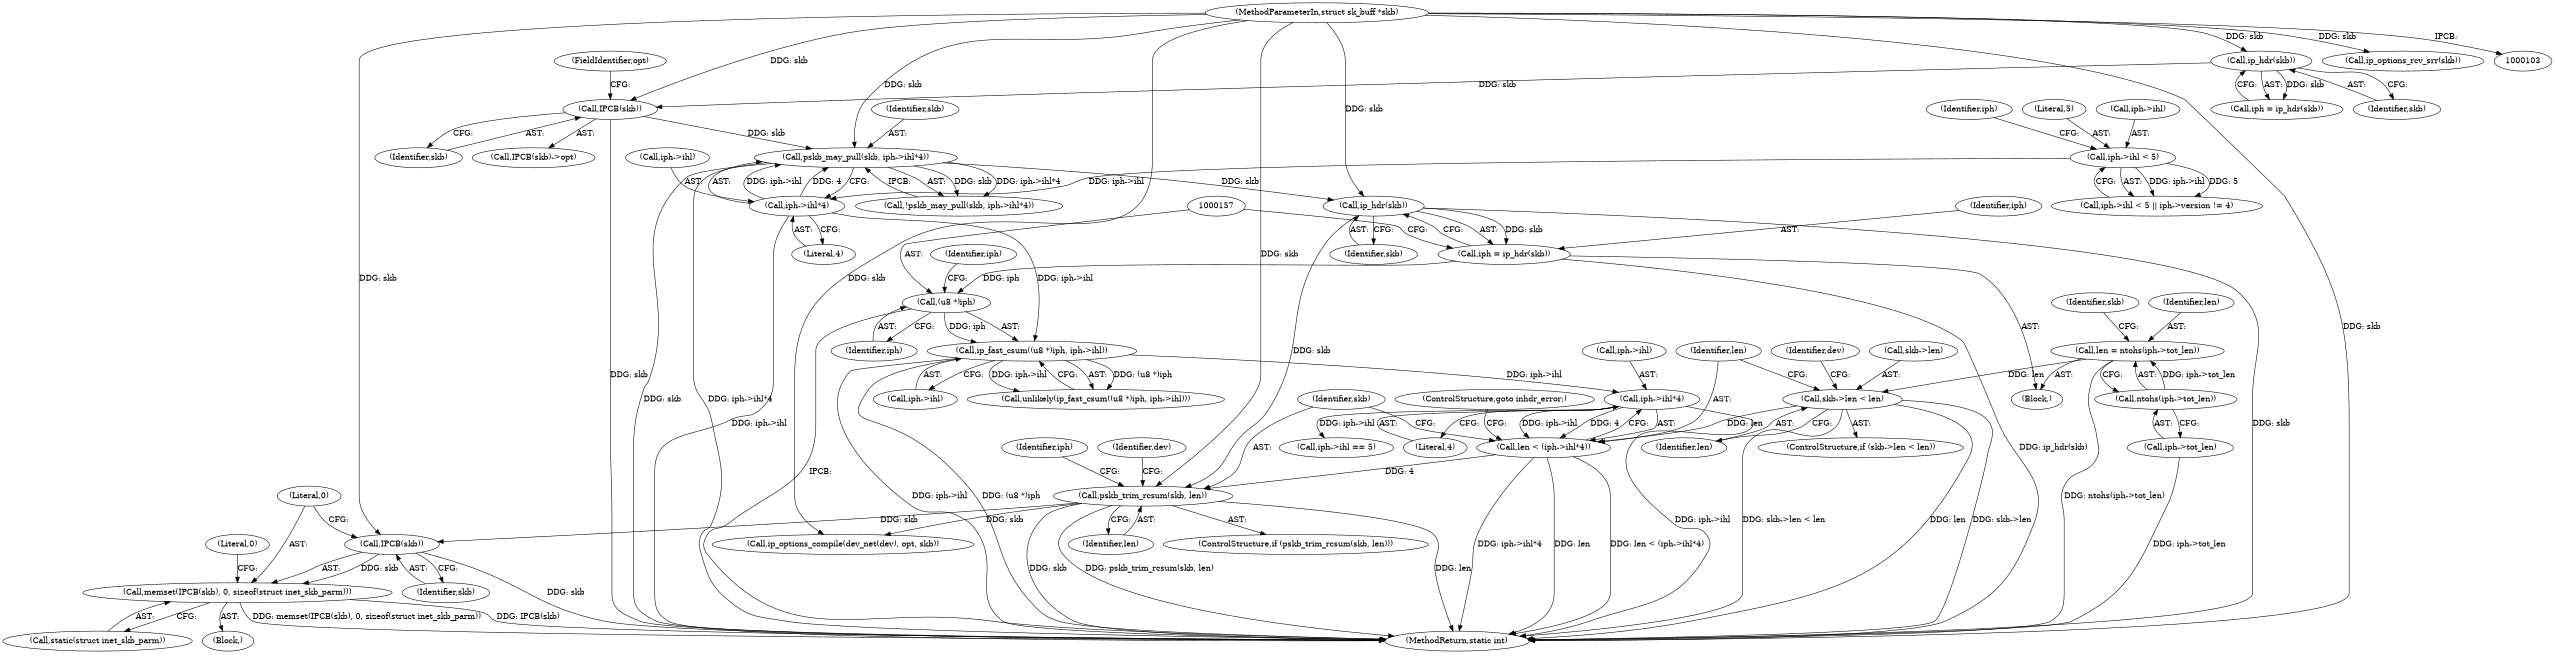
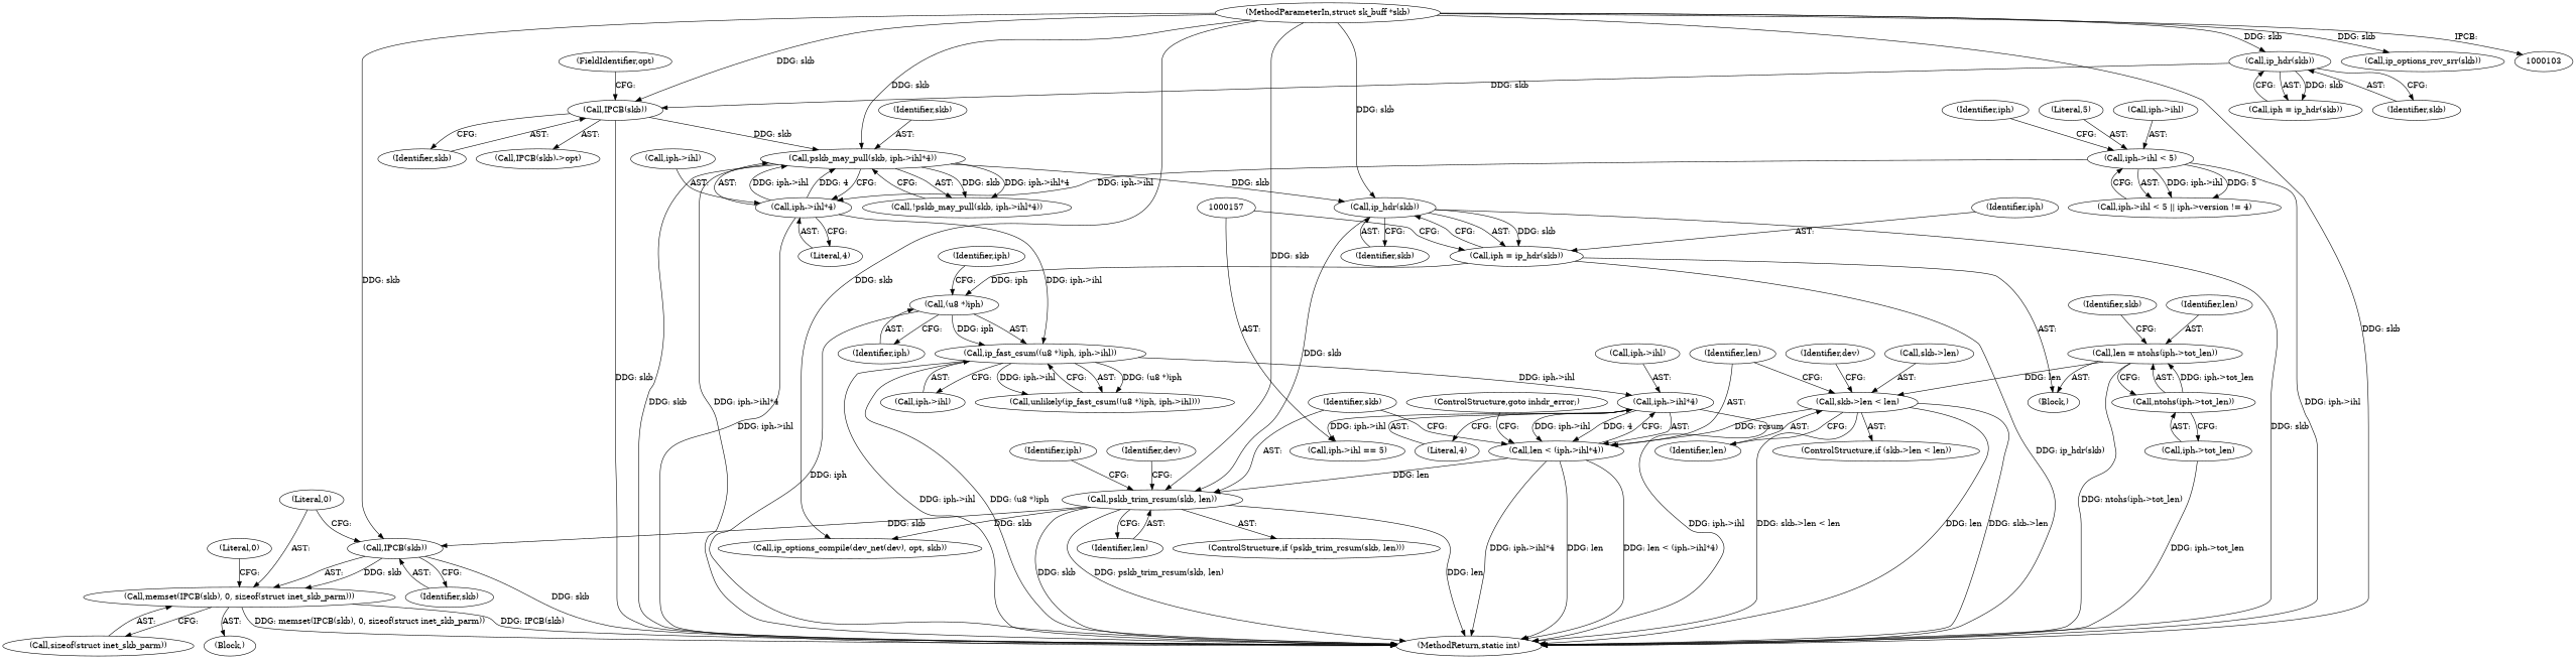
  digraph {
    n1 [label="(Call,memset(IPCB(skb), 0, sizeof(struct inet_skb_parm)))"]
-   n2 [label="(Call,static(struct inet_skb_parm))"]
+   n2 [label="(Call,sizeof(struct inet_skb_parm))"]
    n3 [label="(MethodReturn,static int)"]
    n4 [label="(Block,)"]
    n5 [label="(Call,IPCB(skb))"]
    n6 [label="(Identifier,skb)"]
    n7 [label="(Call,pskb_trim_rcsum(skb, len))"]
    n8 [label="(Identifier,len)"]
    n9 [label="(ControlStructure,if (pskb_trim_rcsum(skb, len)))"]
    n10 [label="(Call,ip_options_compile(dev_net(dev), opt, skb))"]
    n11 [label="(Call,ip_hdr(skb))"]
    n12 [label="(Call,iph = ip_hdr(skb))"]
    n13 [label="(Identifier,skb)"]
    n14 [label="(Block,)"]
    n15 [label="(Call,(u8 *)iph)"]
    n16 [label="(Call,pskb_may_pull(skb, iph->ihl*4))"]
    n17 [label="(Call,iph->ihl*4)"]
    n18 [label="(Call,!pskb_may_pull(skb, iph->ihl*4))"]
    n19 [label="(Call,ip_fast_csum((u8 *)iph, iph->ihl))"]
    n20 [label="(Literal,4)"]
    n21 [label="(Call,IPCB(skb))"]
    n22 [label="(Identifier,skb)"]
    n23 [label="(Call,IPCB(skb)->opt)"]
    n24 [label="(Call,ip_hdr(skb))"]
    n25 [label="(Identifier,skb)"]
    n26 [label="(Call,iph = ip_hdr(skb))"]
    n27 [label="(MethodParameterIn,struct sk_buff *skb)"]
    n28 [label="(Call,ip_options_rcv_srr(skb))"]
    1000103
    n30 [label="(Call,iph->ihl*4)"]
    n31 [label="(Call,iph->ihl)"]
    n32 [label="(Call,unlikely(ip_fast_csum((u8 *)iph, iph->ihl)))"]
    n33 [label="(Call,iph->ihl < 5)"]
    n34 [label="(Call,iph->ihl < 5 || iph->version != 4)"]
    n35 [label="(Literal,5)"]
    n36 [label="(Call,len < (iph->ihl*4))"]
    n37 [label="(Literal,4)"]
    n38 [label="(Call,iph->ihl == 5)"]
    n39 [label="(Call,skb->len < len)"]
    n40 [label="(Identifier,len)"]
    n41 [label="(ControlStructure,if (skb->len < len))"]
    n42 [label="(Call,len = ntohs(iph->tot_len))"]
    n43 [label="(Call,ntohs(iph->tot_len))"]
    n44 [label="(Call,iph->tot_len)"]
    n45 [label="(Identifier,iph)"]
    n46 [label="(Identifier,iph)"]
    n47 [label="(ControlStructure,goto inhdr_error;)"]
    n48 [label="(Identifier,iph)"]
    n49 [label="(Call,iph->ihl)"]
    n50 [label="(Identifier,len)"]
    n51 [label="(FieldIdentifier,opt)"]
    n52 [label="(Identifier,len)"]
    n53 [label="(Identifier,dev)"]
    n54 [label="(Identifier,skb)"]
    n55 [label="(Literal,0)"]
    n56 [label="(Call,iph->ihl)"]
    n57 [label="(Call,skb->len)"]
    n58 [label="(Identifier,dev)"]
    n59 [label="(Call,iph->ihl)"]
    n60 [label="(Identifier,iph)"]
    n61 [label="(Literal,0)"]
    n62 [label="(Identifier,skb)"]
    n63 [label="(Identifier,iph)"]
    n64 [label="(Identifier,skb)"]
    1000157
    n1 -> n2 [label="CFG: "]
    n1 -> n3 [label="DDG: IPCB(skb)"]
    n1 -> n3 [label="DDG: memset(IPCB(skb), 0, sizeof(struct inet_skb_parm))"]
    n1 -> n4 [label="AST: "]
    n2 -> n1 [label="AST: "]
    n5 -> n1 [label="AST: "]
    n5 -> n1 [label="DDG: skb"]
    n5 -> n3 [label="DDG: skb"]
    n5 -> n6 [label="CFG: "]
    n6 -> n5 [label="AST: "]
    n7 -> n3 [label="DDG: len"]
    n7 -> n3 [label="DDG: skb"]
    n7 -> n3 [label="DDG: pskb_trim_rcsum(skb, len)"]
    n7 -> n5 [label="DDG: skb"]
    n7 -> n8 [label="CFG: "]
    n7 -> n9 [label="AST: "]
    n7 -> n10 [label="DDG: skb"]
    n8 -> n7 [label="AST: "]
    n11 -> n3 [label="DDG: skb"]
    n11 -> n7 [label="DDG: skb"]
    n11 -> n12 [label="AST: "]
    n11 -> n12 [label="DDG: skb"]
    n11 -> n13 [label="CFG: "]
    n12 -> n3 [label="DDG: ip_hdr(skb)"]
    n12 -> n11 [label="CFG: "]
    n12 -> n14 [label="AST: "]
    n12 -> n15 [label="DDG: iph"]
    n13 -> n11 [label="AST: "]
-   n15 -> n3 [label="IPCB: "]
+   n15 -> n3 [label="DDG: iph"]
    n15 -> n19 [label="AST: "]
    n15 -> n19 [label="DDG: iph"]
    n15 -> n45 [label="CFG: "]
    n16 -> n3 [label="DDG: skb"]
    n16 -> n3 [label="DDG: iph->ihl*4"]
    n16 -> n11 [label="DDG: skb"]
    n16 -> n17 [label="CFG: "]
    n16 -> n18 [label="AST: "]
    n16 -> n18 [label="DDG: skb"]
    n16 -> n18 [label="DDG: iph->ihl*4"]
    n17 -> n3 [label="DDG: iph->ihl"]
    n17 -> n16 [label="AST: "]
    n17 -> n16 [label="DDG: iph->ihl"]
    n17 -> n16 [label="DDG: 4"]
    n17 -> n19 [label="DDG: iph->ihl"]
    n17 -> n20 [label="CFG: "]
-   n18 -> n16 [label="IPCB: "]
+   n18 -> n16 [label="CFG: "]
    n19 -> n3 [label="DDG: iph->ihl"]
    n19 -> n3 [label="DDG: (u8 *)iph"]
    n19 -> n30 [label="DDG: iph->ihl"]
    n19 -> n31 [label="CFG: "]
    n19 -> n32 [label="AST: "]
    n19 -> n32 [label="DDG: (u8 *)iph"]
    n19 -> n32 [label="DDG: iph->ihl"]
    n20 -> n17 [label="AST: "]
    n21 -> n3 [label="DDG: skb"]
    n21 -> n16 [label="DDG: skb"]
    n21 -> n22 [label="CFG: "]
    n21 -> n23 [label="AST: "]
    n22 -> n21 [label="AST: "]
    n24 -> n21 [label="DDG: skb"]
    n24 -> n25 [label="CFG: "]
    n24 -> n26 [label="AST: "]
    n24 -> n26 [label="DDG: skb"]
    n25 -> n24 [label="AST: "]
    n26 -> n24 [label="CFG: "]
    n27 -> n3 [label="DDG: skb"]
    n27 -> n5 [label="DDG: skb"]
    n27 -> n7 [label="DDG: skb"]
    n27 -> n10 [label="DDG: skb"]
    n27 -> n11 [label="DDG: skb"]
    n27 -> n16 [label="DDG: skb"]
    n27 -> n21 [label="DDG: skb"]
    n27 -> n24 [label="DDG: skb"]
    n27 -> n28 [label="DDG: skb"]
    n27 -> 1000103 [label="IPCB: "]
    n30 -> n3 [label="DDG: iph->ihl"]
    n30 -> n36 [label="AST: "]
    n30 -> n36 [label="DDG: iph->ihl"]
    n30 -> n36 [label="DDG: 4"]
    n30 -> n37 [label="CFG: "]
    n30 -> n38 [label="DDG: iph->ihl"]
    n31 -> n19 [label="AST: "]
    n32 -> n19 [label="CFG: "]
+   n33 -> n3 [label="DDG: iph->ihl"]
    n33 -> n17 [label="DDG: iph->ihl"]
    n33 -> n34 [label="AST: "]
    n33 -> n34 [label="DDG: iph->ihl"]
    n33 -> n34 [label="DDG: 5"]
    n34 -> n33 [label="CFG: "]
    n35 -> n33 [label="AST: "]
    n36 -> n3 [label="DDG: iph->ihl*4"]
    n36 -> n3 [label="DDG: len"]
    n36 -> n3 [label="DDG: len < (iph->ihl*4)"]
-   n36 -> n7 [label="DDG: 4"]
+   n36 -> n7 [label="DDG: len"]
    n36 -> n30 [label="CFG: "]
    n37 -> n30 [label="AST: "]
    n39 -> n3 [label="DDG: skb->len"]
    n39 -> n3 [label="DDG: skb->len < len"]
    n39 -> n3 [label="DDG: len"]
-   n39 -> n36 [label="DDG: len"]
+   n39 -> n36 [label="DDG: rcsum"]
    n39 -> n40 [label="CFG: "]
    n39 -> n41 [label="AST: "]
    n40 -> n39 [label="AST: "]
    n42 -> n3 [label="DDG: ntohs(iph->tot_len)"]
    n42 -> n14 [label="AST: "]
    n42 -> n39 [label="DDG: len"]
    n42 -> n43 [label="CFG: "]
    n43 -> n42 [label="AST: "]
    n43 -> n42 [label="DDG: iph->tot_len"]
    n43 -> n44 [label="CFG: "]
    n44 -> n3 [label="DDG: iph->tot_len"]
    n44 -> n43 [label="AST: "]
    n45 -> n15 [label="AST: "]
    n46 -> n7 [label="CFG: "]
    n47 -> n36 [label="CFG: "]
    n48 -> n12 [label="AST: "]
    n49 -> n30 [label="AST: "]
    n50 -> n36 [label="AST: "]
    n50 -> n39 [label="CFG: "]
    n51 -> n21 [label="CFG: "]
    n52 -> n42 [label="AST: "]
    n53 -> n7 [label="CFG: "]
    n54 -> n16 [label="AST: "]
    n55 -> n1 [label="AST: "]
    n55 -> n5 [label="CFG: "]
    n56 -> n33 [label="AST: "]
    n57 -> n39 [label="AST: "]
    n58 -> n39 [label="CFG: "]
    n59 -> n17 [label="AST: "]
    n60 -> n33 [label="CFG: "]
    n61 -> n1 [label="CFG: "]
    n62 -> n42 [label="CFG: "]
    n63 -> n15 [label="CFG: "]
    n64 -> n7 [label="AST: "]
    n64 -> n36 [label="CFG: "]
    1000157 -> n12 [label="CFG: "]
-   1000157 -> n15 [label="AST: "]
+   1000157 -> n38 [label="AST: "]
  }
